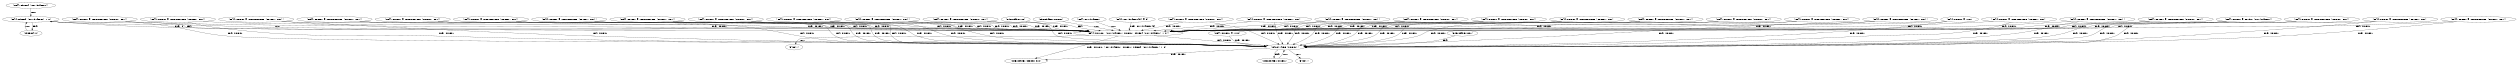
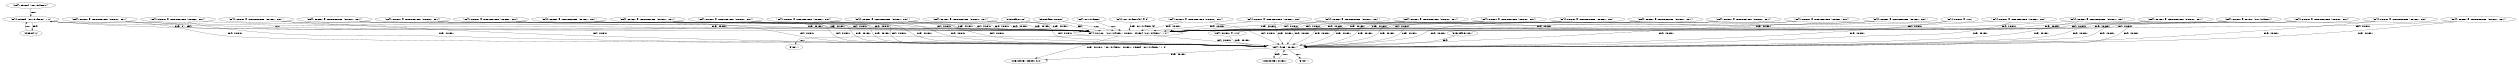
  digraph {
    fontname="DejaVu Sans Mono"
    node [fontname="DejaVu Sans Mono"]
    edge [fontname="DejaVu Sans Mono"]
    n1 [label="(Call,sizeof (op->buf_asm) - 1)"]
    n2 [label="(Call,strncpy (op->buf_asm, strasm, sizeof (op->buf_asm) - 1))"]
    n3 [label="(Literal,1)"]
-   n4 [label="(Block,free (strasm))"]
+   n4 [label="(Call,free (strasm))"]
    n5 [label="(Block,)"]
    n6 [label="(Identifier,static int)"]
    n7 [label="(Identifier,strasm)"]
    n8 [label="(Block,)"]
    n9 [label="(Call,strasm = r_str_concat (strasm, str))"]
    n10 [label="(Call,strasm = r_str_concat (strasm, str))"]
    n11 [label="(Call,strasm = r_str_concat (strasm, str))"]
    n12 [label="(Call,strasm = r_str_concat (strasm, str))"]
    n13 [label="(Call,strasm = r_str_concat (strasm, str))"]
    n14 [label="(Call,strasm = r_str_concat (strasm, str))"]
    n15 [label="(Call,strasm = r_str_concat (strasm, str))"]
    n16 [label="(Identifier,strasm)"]
    n17 [label="(Call,strasm = r_str_concat (strasm, str))"]
    n18 [label="(Call,sizeof (op->buf_asm))"]
    n19 [label="(Call,strasm = r_str_concat (strasm, str))"]
    n20 [label="(Call,strasm = r_str_concat (strasm, str))"]
    n21 [label="(Call,strasm = r_str_concat (strasm, str))"]
    n22 [label="(Call,strasm = r_str_concat (strasm, str))"]
    n23 [label="(Call,op->buf_asm)"]
    n24 [label="(Call,op->buf_asm[0] = 0)"]
    n25 [label="(Call,strasm = NULL)"]
    n26 [label="(Call,strasm = r_str_concat (strasm, str))"]
    n27 [label="(Call,strasm = r_str_concat (strasm, str))"]
    n28 [label="(Call,strasm = NULL)"]
    n29 [label="(Call,strasm = r_str_concat (strasm, str))"]
    n30 [label="(Call,strasm = r_str_concat (strasm, str))"]
    n31 [label="(Identifier,op)"]
    n32 [label="(Call,strasm = r_str_concat (strasm, str))"]
    n33 [label="(Call,strasm = r_str_concat (strasm, str))"]
    n34 [label="(Call,strasm = r_str_concat (strasm, str))"]
    n35 [label="(Call,strasm = r_str_concat (strasm, str))"]
    n36 [label="(Call,strasm = r_str_concat (strasm, str))"]
    n37 [label="(Call,strasm = r_str_concat (strasm, str))"]
    n38 [label="(Call,strasm = r_str_concat (strasm, str))"]
    n39 [label="(Identifier,asm)"]
    n40 [label="(Call,strasm = r_str_concat (strasm, str))"]
    n41 [label="(Call,strasm = r_str_concat (strasm, str))"]
    n42 [label="(Call,strasm = r_str_concat (strasm, str))"]
    n43 [label="(Call,strasm = strdup (op->buf_asm))"]
    n44 [label="(Call,strasm = r_str_concat (strasm, str))"]
    n45 [label="(Call,strasm = r_str_concat (strasm, str))"]
    n1 -> n2 [label="AST: "]
    n1 -> n2 [label="DDG: 1"]
    n1 -> n3 [label="CFG: "]
    n2 -> n1 [label="CFG: "]
    n2 -> n4 [label="DDG: strasm"]
    n2 -> n5 [label="AST: "]
    n2 -> n6 [label="DDG: strncpy (op->buf_asm, strasm, sizeof (op->buf_asm) - 1)"]
    n3 -> n1 [label="AST: "]
    n4 -> n6 [label="DDG: strasm"]
    n4 -> n7 [label="CFG: "]
    n4 -> n8 [label="AST: "]
    n7 -> n4 [label="AST: "]
    n9 -> n2 [label="DDG: strasm"]
    n9 -> n4 [label="DDG: strasm"]
    n10 -> n2 [label="DDG: strasm"]
    n10 -> n4 [label="DDG: strasm"]
    n11 -> n2 [label="DDG: strasm"]
    n11 -> n4 [label="DDG: strasm"]
    n12 -> n2 [label="DDG: strasm"]
    n12 -> n4 [label="DDG: strasm"]
    n13 -> n2 [label="DDG: strasm"]
    n13 -> n4 [label="DDG: strasm"]
    n14 -> n2 [label="DDG: strasm"]
    n14 -> n4 [label="DDG: strasm"]
    n15 -> n2 [label="DDG: strasm"]
    n15 -> n4 [label="DDG: strasm"]
    n16 -> n2 [label="AST: "]
    n17 -> n2 [label="DDG: strasm"]
    n17 -> n4 [label="DDG: strasm"]
    n18 -> n1 [label="AST: "]
    n19 -> n2 [label="DDG: strasm"]
    n19 -> n4 [label="DDG: strasm"]
    n20 -> n2 [label="DDG: strasm"]
    n20 -> n4 [label="DDG: strasm"]
    n21 -> n2 [label="DDG: strasm"]
    n21 -> n4 [label="DDG: strasm"]
    n22 -> n2 [label="DDG: strasm"]
    n22 -> n4 [label="DDG: strasm"]
    n23 -> n2 [label="AST: "]
    n24 -> n2 [label="DDG: op->buf_asm[0]"]
    n25 -> n2 [label="DDG: strasm"]
    n25 -> n4 [label="DDG: strasm"]
    n26 -> n2 [label="DDG: strasm"]
    n26 -> n4 [label="DDG: strasm"]
    n27 -> n2 [label="DDG: strasm"]
    n27 -> n4 [label="DDG: strasm"]
    n28 -> n4 [label="DDG: strasm"]
    n29 -> n2 [label="DDG: strasm"]
    n29 -> n4 [label="DDG: strasm"]
    n30 -> n2 [label="DDG: strasm"]
    n30 -> n4 [label="DDG: strasm"]
    n31 -> n2 [label="CFG: "]
    n32 -> n2 [label="DDG: strasm"]
    n32 -> n4 [label="DDG: strasm"]
    n33 -> n2 [label="DDG: strasm"]
    n33 -> n4 [label="DDG: strasm"]
    n34 -> n2 [label="DDG: strasm"]
    n34 -> n4 [label="DDG: strasm"]
    n35 -> n2 [label="DDG: strasm"]
    n35 -> n4 [label="DDG: strasm"]
    n36 -> n2 [label="DDG: strasm"]
    n36 -> n4 [label="DDG: strasm"]
    n37 -> n2 [label="DDG: strasm"]
    n37 -> n4 [label="DDG: strasm"]
    n38 -> n2 [label="DDG: strasm"]
    n38 -> n4 [label="DDG: strasm"]
    n39 -> n4 [label="CFG: "]
    n40 -> n2 [label="DDG: strasm"]
    n40 -> n4 [label="DDG: strasm"]
    n41 -> n2 [label="DDG: strasm"]
    n41 -> n4 [label="DDG: strasm"]
    n42 -> n2 [label="DDG: strasm"]
    n42 -> n4 [label="DDG: strasm"]
    n43 -> n2 [label="DDG: strasm"]
    n43 -> n4 [label="DDG: strasm"]
    n44 -> n2 [label="DDG: strasm"]
    n44 -> n4 [label="DDG: strasm"]
    n45 -> n2 [label="DDG: strasm"]
    n45 -> n4 [label="DDG: strasm"]
  }
